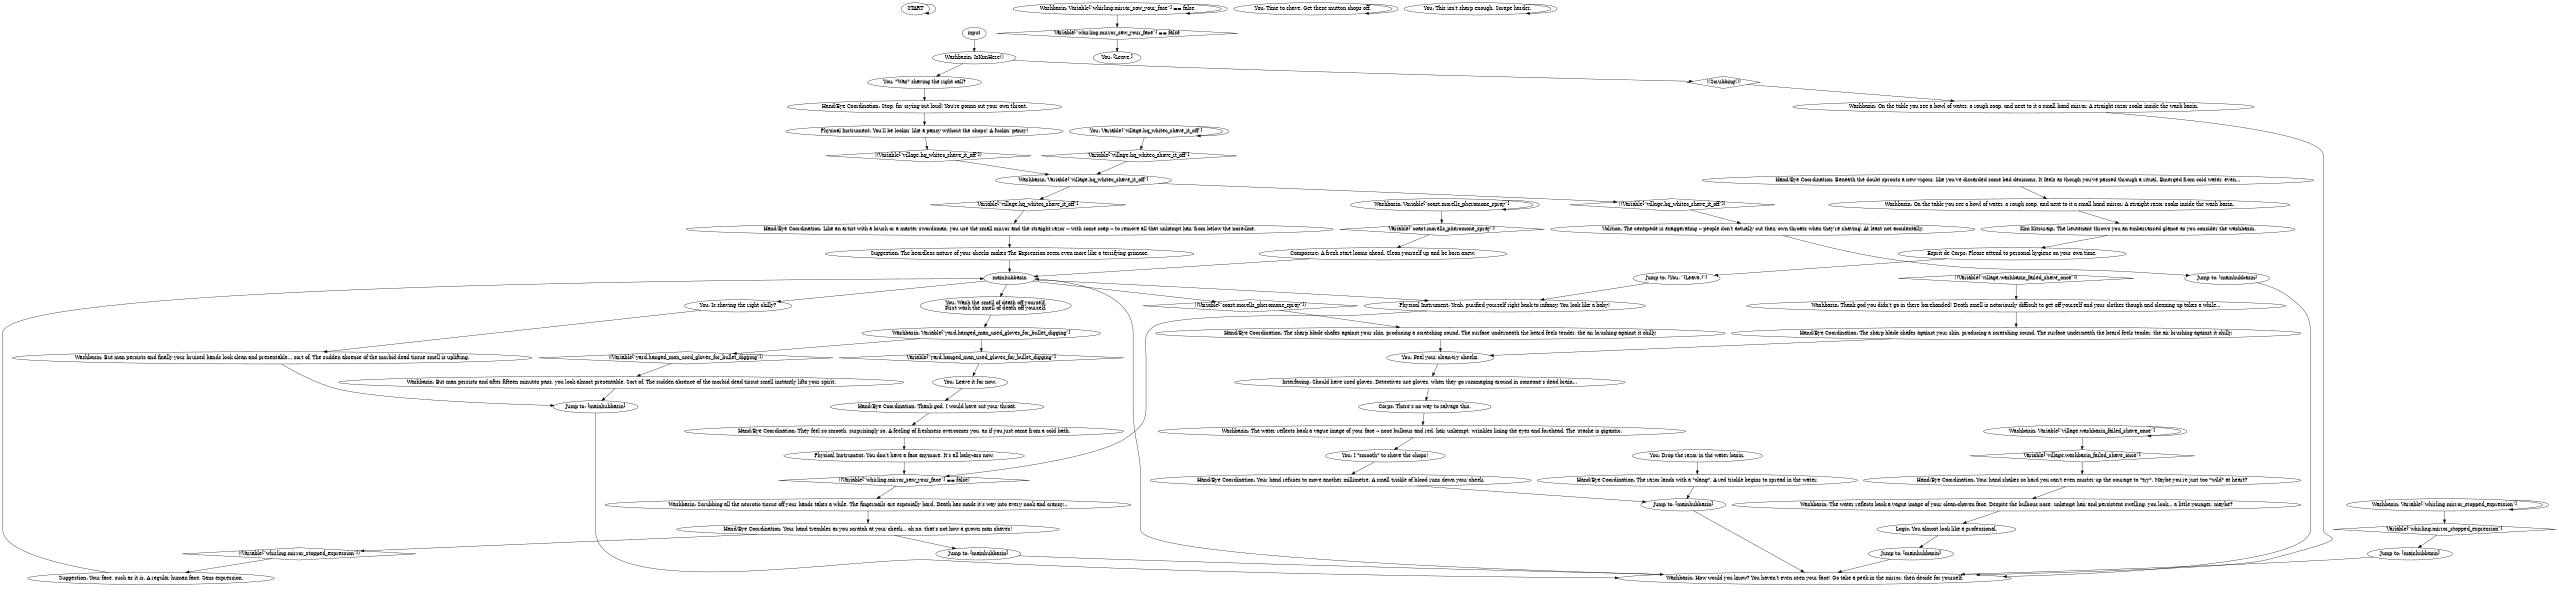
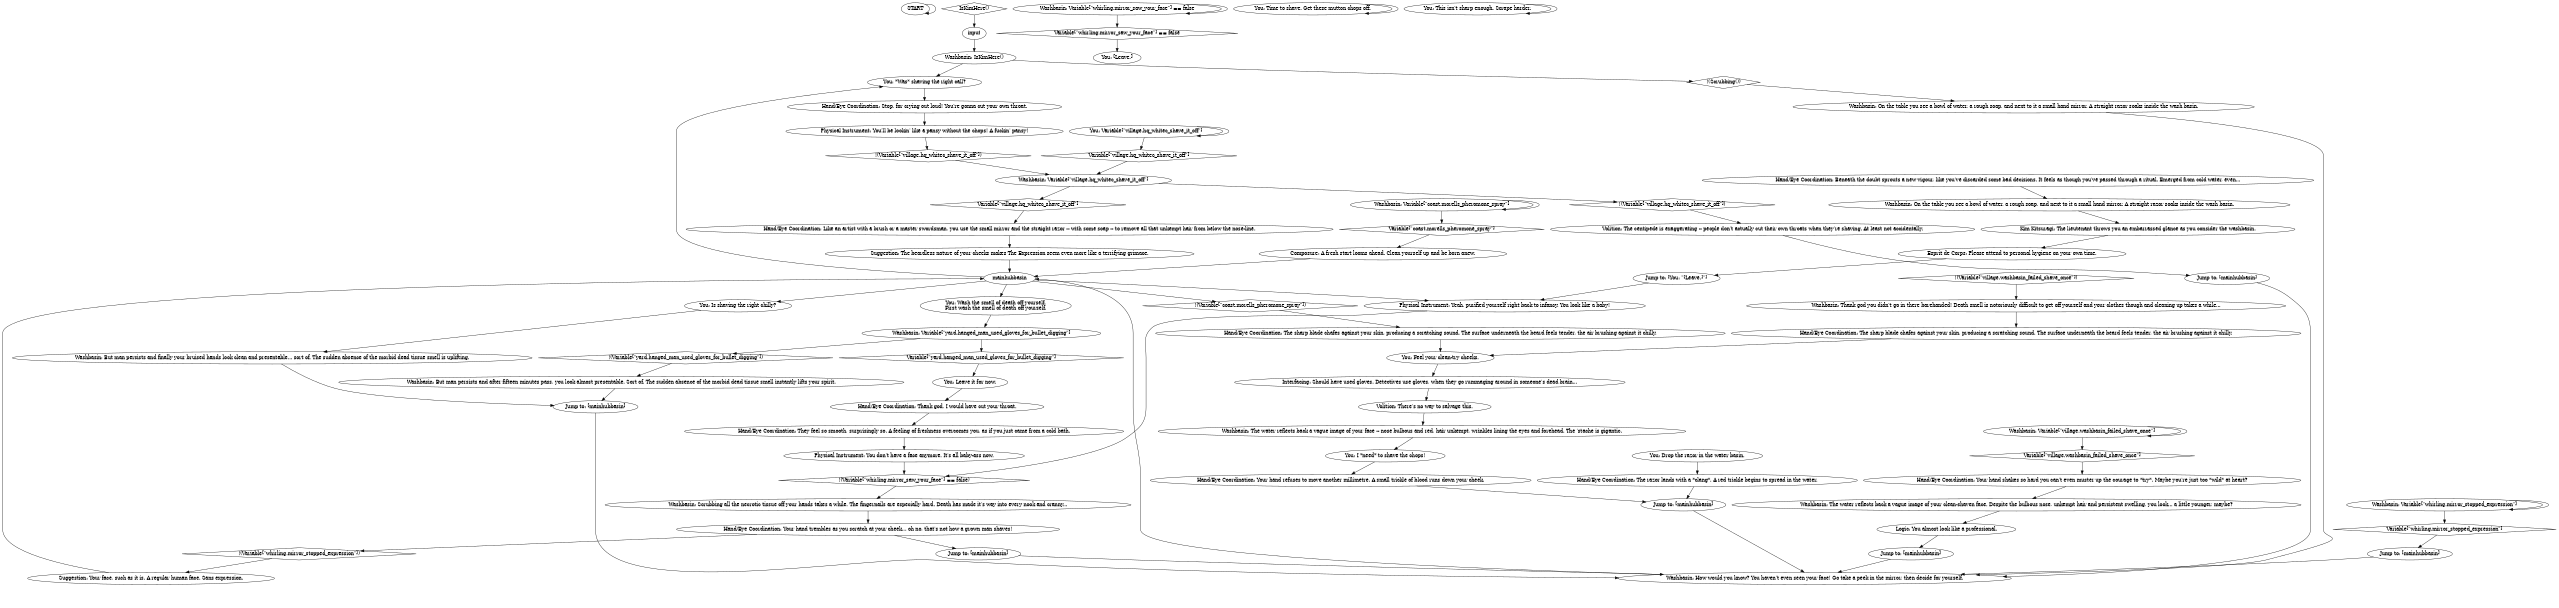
  digraph {
    n1 [label=START]
    n2 [label=input]
    n3 [label="Washbasin: IsKimHere()"]
    n4 [label="You: *Was* shaving the right call?"]
    n5 [label="!(Scrubbing())" shape=diamond]
    n6 [label="Washbasin: On the table you see a bowl of water, a rough soap, and next to it a small hand mirror. A straight razor soaks inside the wash basin."]
    n7 [label="Kim Kitsuragi: The lieutenant throws you an embarrassed glance as you consider the washbasin."]
    n8 [label="Esprit de Corps: Please attend to personal hygiene on your own time."]
    n9 [label="Physical Instrument: Yeah, purified yourself right back to infancy. You look like a baby!"]
    n10 [label="!(Variable[\"whirling.mirror_saw_your_face\"] == false)" shape=diamond]
    n11 [label="Washbasin: Scrubbing all the necrotic tissue off your hands takes a while. The fingernails are especially hard. Death has made it's way into every nook and cranny..."]
    n12 [label="You: [Leave.]"]
    n13 [label="Washbasin: How would you know? You haven't even seen your face! Go take a peek in the mirror, then decide for yourself."]
    n14 [label=mainhubbasin]
    n15 [label="!(Variable[\"coast.morells_pheromone_spray\"])" shape=diamond]
    n16 [label="You: Is shaving the right chilly?"]
    n17 [label="You: Wash the smell of death off yourself.\nFirst wash the smell of death off yourself."]
    n18 [label="Hand/Eye Coordination: The sharp blade chafes against your skin, producing a scratching sound. The surface underneath the beard feels tender, the air brushing against it chilly."]
    n19 [label="Washbasin: But man persists and finally your bruised hands look clean and presentable... sort of. The sudden absence of the morbid dead tissue smell is uplifting."]
    n20 [label="Hand/Eye Coordination: Stop, for crying out loud! You're gonna cut your own throat."]
    n21 [label="Washbasin: Variable[\"yard.hanged_man_used_gloves_for_bullet_digging\"]"]
    n22 [label="Jump to: [mainhubbasin]"]
    n23 [label="Suggestion: Your face, such as it is. A regular human face. Sans expression."]
    n24 [label="Suggestion: The beardless nature of your cheeks makes The Expression seem even more like a terrifying grimace."]
    n25 [label="Washbasin: Variable[\"coast.morells_pheromone_spray\"]"]
    n26 [label="Variable[\"coast.morells_pheromone_spray\"]" shape=diamond]
    n27 [label="Composure: A fresh start looms ahead. Clean yourself up and be born anew."]
    n28 [label="You: Feel your clean-try cheeks."]
    n29 [label="You: Time to shave. Get these mutton chops off."]
    n30 [label="You: Variable[\"village.hq_whitec_shave_it_off\"]"]
    n31 [label="Variable[\"village.hq_whitec_shave_it_off\"]" shape=diamond]
    n32 [label="Washbasin: Variable[\"village.hq_whitec_shave_it_off\"]"]
    n33 [label="Variable[\"village.hq_whitec_shave_it_off\"]" shape=diamond]
    n34 [label="!(Variable[\"village.hq_whitec_shave_it_off\"])" shape=diamond]
    n35 [label="!(Variable[\"village.hq_whitec_shave_it_off\"])" shape=diamond]
    n36 [label="Hand/Eye Coordination: The sharp blade chafes against your skin, producing a scratching sound. The surface underneath the beard feels tender, the air brushing against it chilly."]
    n37 [label="Interfacing: Should have used gloves. Detectives use gloves, when they go rummaging around in someone's dead brain..."]
    n38 [label="Washbasin: But man persists and after fifteen minutes pass, you look almost presentable. Sort of. The sudden absence of the morbid dead tissue smell instantly lifts your spirit."]
    n39 [label="Jump to: [mainhubbasin]"]
    n40 [label="Hand/Eye Coordination: Your hand trembles as you scratch at your cheek... oh no, that's not how a grown man shaves!"]
    n41 [label="Jump to: [mainhubbasin]"]
    n42 [label="!(Variable[\"whirling.mirror_stopped_expression\"])" shape=diamond]
    n43 [label="Washbasin: The water reflects back a vague image of your face -- nose bulbous and red, hair unkempt, wrinkles lining the eyes and forehead. The 'stache is gigantic."]
-   n44 [label="You: I *smooth* to shave the chops!"]
+   n44 [label="You: I *need* to shave the chops!"]
    n45 [label="Hand/Eye Coordination: Your hand refuses to move another millimetre. A small trickle of blood runs down your cheek."]
    n46 [label="Jump to: [mainhubbasin]"]
    n47 [label="Physical Instrument: You'll be lookin' like a pansy without the chops! A fuckin' pansy!"]
-   n48 [label="Corps: There's no way to salvage this."]
+   n48 [label="Volition: There's no way to salvage this."]
    n49 [label="You: Drop the razor in the water basin."]
    n50 [label="Hand/Eye Coordination: The razor lands with a *clang*. A red trickle begins to spread in the water."]
    n51 [label="Washbasin: Variable[\"whirling.mirror_saw_your_face\"] == false"]
    n52 [label="Variable[\"whirling.mirror_saw_your_face\"] == false" shape=diamond]
    n53 [label="You: This isn't sharp enough. Scrape harder."]
    n54 [label="Washbasin: The water reflects back a vague image of your clean-shaven face. Despite the bulbous nose, unkempt hair and persistent swelling, you look... a little younger, maybe?"]
    n55 [label="Logic: You almost look like a professional."]
    n56 [label="Jump to: [mainhubbasin]"]
    n57 [label="Washbasin: Variable[\"whirling.mirror_stopped_expression\"]"]
    n58 [label="Variable[\"whirling.mirror_stopped_expression\"]" shape=diamond]
    n59 [label="You: Leave it for now."]
    n60 [label="Hand/Eye Coordination: Thank god, I would have cut your throat."]
    n61 [label="Hand/Eye Coordination: They feel so smooth, surprisingly so. A feeling of freshness overcomes you, as if you just came from a cold bath."]
    n62 [label="Washbasin: Thank god you didn't go in there barehanded! Death smell is notoriously difficult to get off yourself and your clothes though and cleaning up takes a while..."]
    n63 [label="Physical Instrument: You don't have a face anymore. It's all baby-ass now."]
    n64 [label="Volition: The centipede is exaggerating -- people don't actually cut their own throats when they're shaving. At least not accidentally."]
    n65 [label="Jump to: [mainhubbasin]"]
    n66 [label="Washbasin: Variable[\"village.washbasin_failed_shave_once\"]"]
    n67 [label="Variable[\"village.washbasin_failed_shave_once\"]" shape=diamond]
    n68 [label="Hand/Eye Coordination: Your hand shakes so hard you can't even muster up the courage to *try*. Maybe you're just too *wild* at heart?"]
    n69 [label="!(Variable[\"village.washbasin_failed_shave_once\"])" shape=diamond]
    n70 [label="Hand/Eye Coordination: Beneath the doubt sprouts a new vigour, like you've discarded some bad decisions. It feels as though you've passed through a ritual. Emerged from cold water, even..."]
    n71 [label="Jump to: [You: \"[Leave.]\"]"]
+   n72 [label="IsKimHere()" shape=diamond]
    n73 [label="Washbasin: On the table you see a bowl of water, a rough soap, and next to it a small hand mirror. A straight razor soaks inside the wash basin."]
    n74 [label="Hand/Eye Coordination: Like an artist with a brush or a master swordsman, you use the small mirror and the straight razor -- with some soap -- to remove all that unkempt hair from below the nose-line."]
    n75 [label="Variable[\"yard.hanged_man_used_gloves_for_bullet_digging\"]" shape=diamond]
    n76 [label="!(Variable[\"yard.hanged_man_used_gloves_for_bullet_digging\"])" shape=diamond]
    n1 -> n1
    n2 -> n3
    n3 -> n4
    n3 -> n5
    n4 -> n20
    n5 -> n73
    n6 -> n7
    n7 -> n8
    n8 -> n71
    n9 -> n10
    n10 -> n11
    n11 -> n40
    n13 -> n14
+   n14 -> n4
    n14 -> n9
    n14 -> n15
    n14 -> n16
    n14 -> n17
    n15 -> n18
    n16 -> n19
    n17 -> n21
    n18 -> n28
    n19 -> n39
    n20 -> n47
    n21 -> n75
    n21 -> n76
    n22 -> n13
    n23 -> n14
    n24 -> n14
    n25 -> n25
    n25 -> n26
    n26 -> n27
    n27 -> n14
    n28 -> n37
    n29 -> n29
    n30 -> n30
    n30 -> n31
    n31 -> n32
    n32 -> n33
    n32 -> n34
    n33 -> n74
    n34 -> n64
    n35 -> n32
    n36 -> n28
    n37 -> n48
    n38 -> n39
    n39 -> n13
    n40 -> n41
    n40 -> n42
    n41 -> n13
    n42 -> n23
    n43 -> n44
    n44 -> n45
    n45 -> n46
    n46 -> n13
    n47 -> n35
    n48 -> n43
    n49 -> n50
    n50 -> n46
    n51 -> n51
    n51 -> n52
    n52 -> n12
    n53 -> n53
    n54 -> n55
    n55 -> n56
    n56 -> n13
    n57 -> n57
    n57 -> n58
    n58 -> n22
    n59 -> n60
    n60 -> n61
    n61 -> n63
    n62 -> n36
    n63 -> n10
    n64 -> n65
    n65 -> n13
    n66 -> n66
    n66 -> n67
    n67 -> n68
    n68 -> n54
    n69 -> n62
    n70 -> n6
    n71 -> n9
+   n72 -> n2
    n73 -> n13
    n74 -> n24
    n75 -> n59
    n76 -> n38
  }
